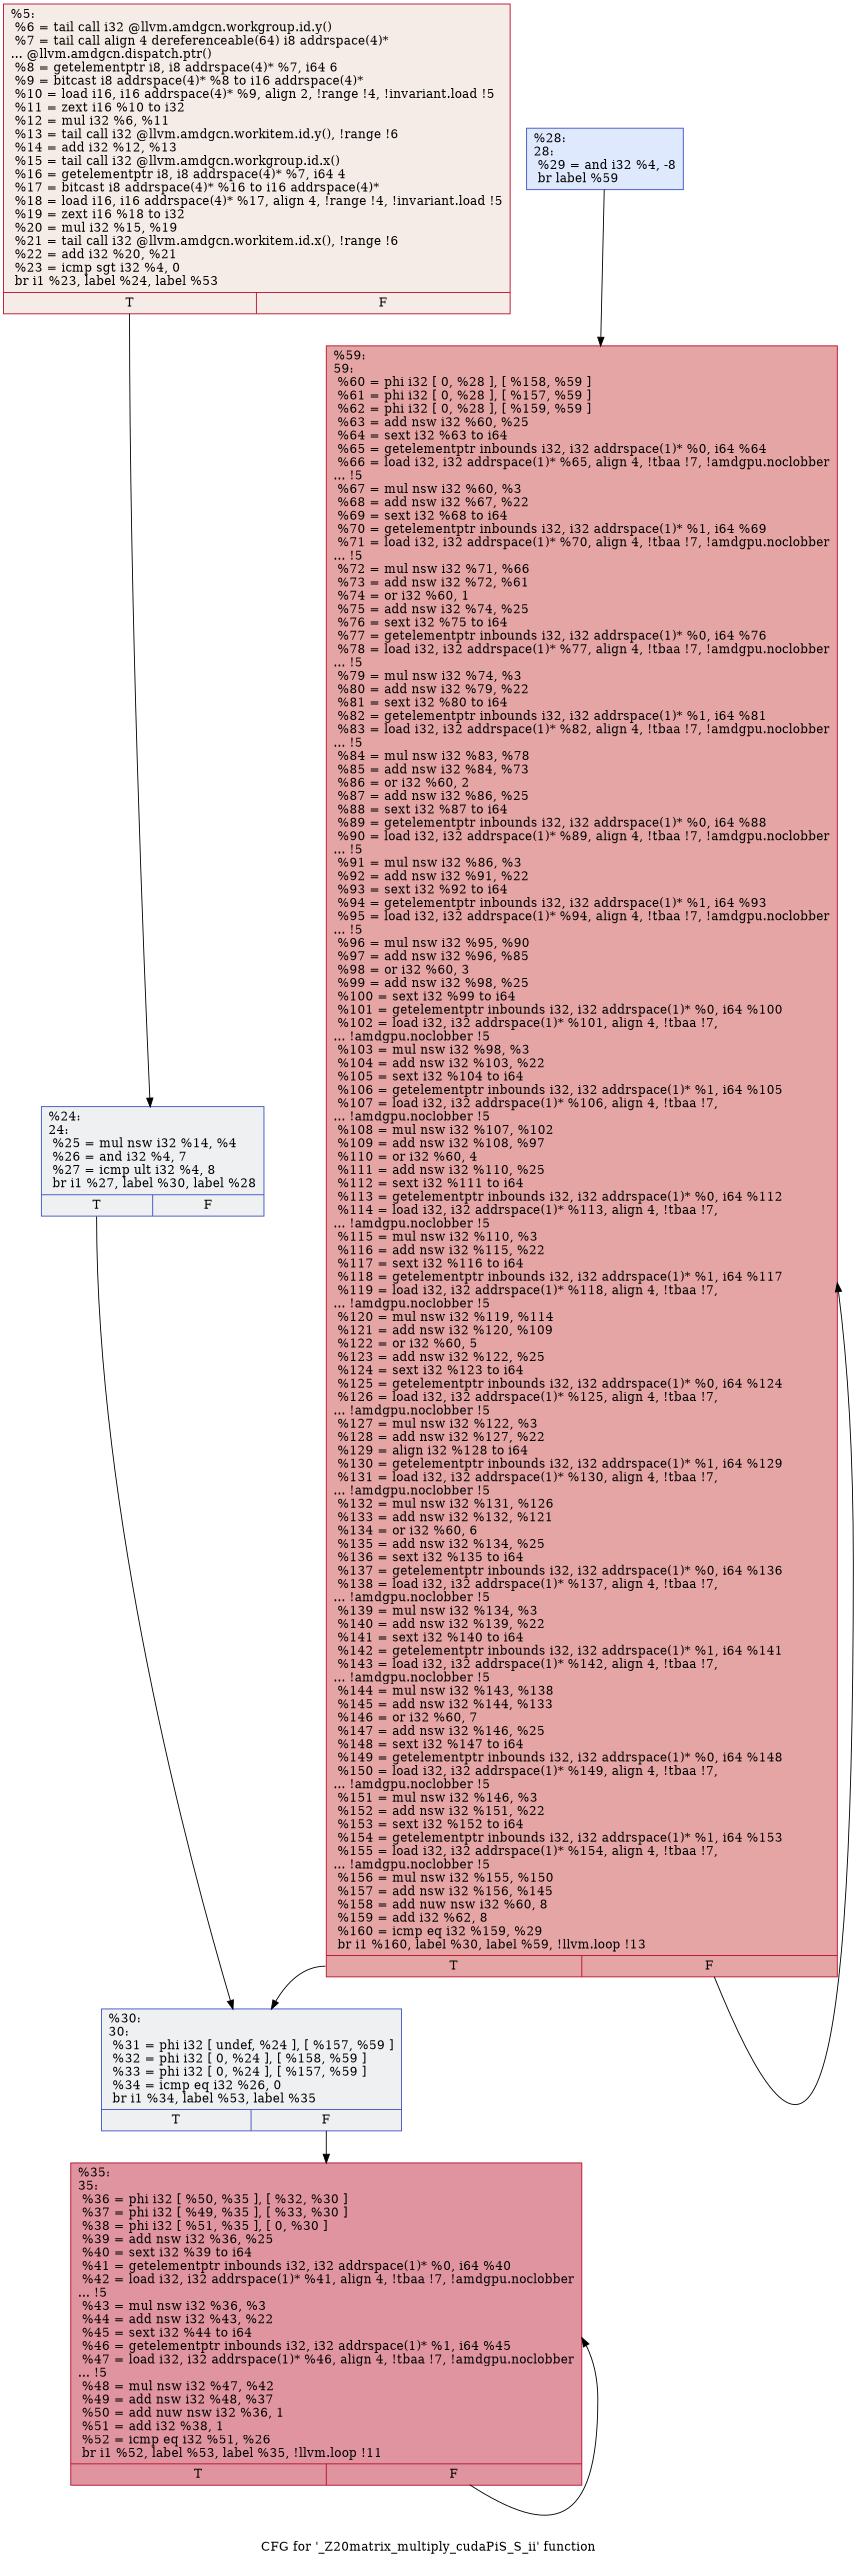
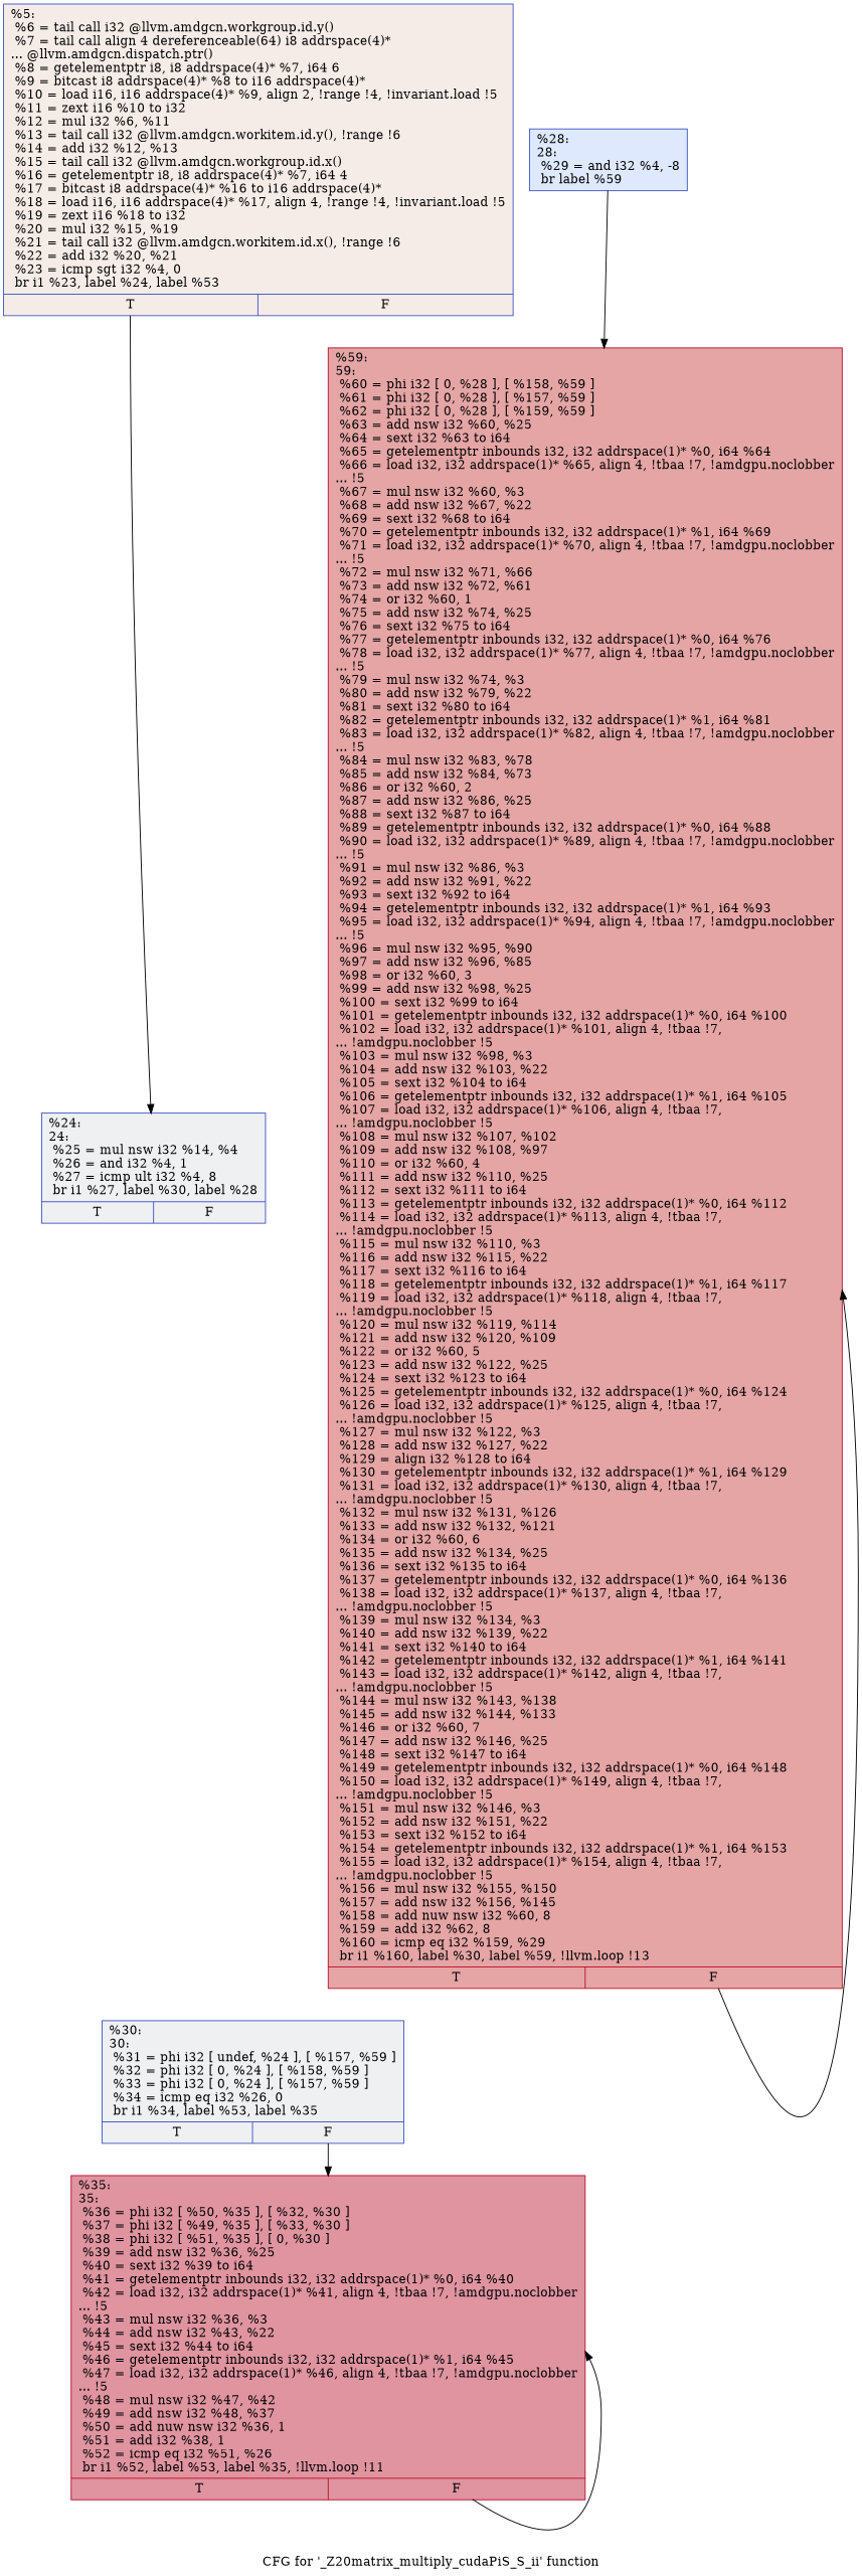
  digraph {
    label="CFG for '_Z20matrix_multiply_cudaPiS_S_ii' function"
    node [color="#3d50c3ff" fillcolor="#d9dce170" shape=record style=filled]
    edge [tailport=s0]
-   n1 [color="#b70d28ff" fillcolor="#ead5c970" label="{%5:\l  %6 = tail call i32 @llvm.amdgcn.workgroup.id.y()\l  %7 = tail call align 4 dereferenceable(64) i8 addrspace(4)*\l... @llvm.amdgcn.dispatch.ptr()\l  %8 = getelementptr i8, i8 addrspace(4)* %7, i64 6\l  %9 = bitcast i8 addrspace(4)* %8 to i16 addrspace(4)*\l  %10 = load i16, i16 addrspace(4)* %9, align 2, !range !4, !invariant.load !5\l  %11 = zext i16 %10 to i32\l  %12 = mul i32 %6, %11\l  %13 = tail call i32 @llvm.amdgcn.workitem.id.y(), !range !6\l  %14 = add i32 %12, %13\l  %15 = tail call i32 @llvm.amdgcn.workgroup.id.x()\l  %16 = getelementptr i8, i8 addrspace(4)* %7, i64 4\l  %17 = bitcast i8 addrspace(4)* %16 to i16 addrspace(4)*\l  %18 = load i16, i16 addrspace(4)* %17, align 4, !range !4, !invariant.load !5\l  %19 = zext i16 %18 to i32\l  %20 = mul i32 %15, %19\l  %21 = tail call i32 @llvm.amdgcn.workitem.id.x(), !range !6\l  %22 = add i32 %20, %21\l  %23 = icmp sgt i32 %4, 0\l  br i1 %23, label %24, label %53\l|{<s0>T|<s1>F}}"]
-   n2 [label="{%24:\l24:                                               \l  %25 = mul nsw i32 %14, %4\l  %26 = and i32 %4, 7\l  %27 = icmp ult i32 %4, 8\l  br i1 %27, label %30, label %28\l|{<s0>T|<s1>F}}"]
+   n1 [fillcolor="#ead5c970" label="{%5:\l  %6 = tail call i32 @llvm.amdgcn.workgroup.id.y()\l  %7 = tail call align 4 dereferenceable(64) i8 addrspace(4)*\l... @llvm.amdgcn.dispatch.ptr()\l  %8 = getelementptr i8, i8 addrspace(4)* %7, i64 6\l  %9 = bitcast i8 addrspace(4)* %8 to i16 addrspace(4)*\l  %10 = load i16, i16 addrspace(4)* %9, align 2, !range !4, !invariant.load !5\l  %11 = zext i16 %10 to i32\l  %12 = mul i32 %6, %11\l  %13 = tail call i32 @llvm.amdgcn.workitem.id.y(), !range !6\l  %14 = add i32 %12, %13\l  %15 = tail call i32 @llvm.amdgcn.workgroup.id.x()\l  %16 = getelementptr i8, i8 addrspace(4)* %7, i64 4\l  %17 = bitcast i8 addrspace(4)* %16 to i16 addrspace(4)*\l  %18 = load i16, i16 addrspace(4)* %17, align 4, !range !4, !invariant.load !5\l  %19 = zext i16 %18 to i32\l  %20 = mul i32 %15, %19\l  %21 = tail call i32 @llvm.amdgcn.workitem.id.x(), !range !6\l  %22 = add i32 %20, %21\l  %23 = icmp sgt i32 %4, 0\l  br i1 %23, label %24, label %53\l|{<s0>T|<s1>F}}"]
+   n2 [label="{%24:\l24:                                               \l  %25 = mul nsw i32 %14, %4\l  %26 = and i32 %4, 1\l  %27 = icmp ult i32 %4, 8\l  br i1 %27, label %30, label %28\l|{<s0>T|<s1>F}}"]
    n3 [label="{%30:\l30:                                               \l  %31 = phi i32 [ undef, %24 ], [ %157, %59 ]\l  %32 = phi i32 [ 0, %24 ], [ %158, %59 ]\l  %33 = phi i32 [ 0, %24 ], [ %157, %59 ]\l  %34 = icmp eq i32 %26, 0\l  br i1 %34, label %53, label %35\l|{<s0>T|<s1>F}}"]
    n4 [color="#b70d28ff" fillcolor="#b70d2870" label="{%35:\l35:                                               \l  %36 = phi i32 [ %50, %35 ], [ %32, %30 ]\l  %37 = phi i32 [ %49, %35 ], [ %33, %30 ]\l  %38 = phi i32 [ %51, %35 ], [ 0, %30 ]\l  %39 = add nsw i32 %36, %25\l  %40 = sext i32 %39 to i64\l  %41 = getelementptr inbounds i32, i32 addrspace(1)* %0, i64 %40\l  %42 = load i32, i32 addrspace(1)* %41, align 4, !tbaa !7, !amdgpu.noclobber\l... !5\l  %43 = mul nsw i32 %36, %3\l  %44 = add nsw i32 %43, %22\l  %45 = sext i32 %44 to i64\l  %46 = getelementptr inbounds i32, i32 addrspace(1)* %1, i64 %45\l  %47 = load i32, i32 addrspace(1)* %46, align 4, !tbaa !7, !amdgpu.noclobber\l... !5\l  %48 = mul nsw i32 %47, %42\l  %49 = add nsw i32 %48, %37\l  %50 = add nuw nsw i32 %36, 1\l  %51 = add i32 %38, 1\l  %52 = icmp eq i32 %51, %26\l  br i1 %52, label %53, label %35, !llvm.loop !11\l|{<s0>T|<s1>F}}"]
    n5 [fillcolor="#b5cdfa70" label="{%28:\l28:                                               \l  %29 = and i32 %4, -8\l  br label %59\l}"]
    n6 [color="#b70d28ff" fillcolor="#c5333470" label="{%59:\l59:                                               \l  %60 = phi i32 [ 0, %28 ], [ %158, %59 ]\l  %61 = phi i32 [ 0, %28 ], [ %157, %59 ]\l  %62 = phi i32 [ 0, %28 ], [ %159, %59 ]\l  %63 = add nsw i32 %60, %25\l  %64 = sext i32 %63 to i64\l  %65 = getelementptr inbounds i32, i32 addrspace(1)* %0, i64 %64\l  %66 = load i32, i32 addrspace(1)* %65, align 4, !tbaa !7, !amdgpu.noclobber\l... !5\l  %67 = mul nsw i32 %60, %3\l  %68 = add nsw i32 %67, %22\l  %69 = sext i32 %68 to i64\l  %70 = getelementptr inbounds i32, i32 addrspace(1)* %1, i64 %69\l  %71 = load i32, i32 addrspace(1)* %70, align 4, !tbaa !7, !amdgpu.noclobber\l... !5\l  %72 = mul nsw i32 %71, %66\l  %73 = add nsw i32 %72, %61\l  %74 = or i32 %60, 1\l  %75 = add nsw i32 %74, %25\l  %76 = sext i32 %75 to i64\l  %77 = getelementptr inbounds i32, i32 addrspace(1)* %0, i64 %76\l  %78 = load i32, i32 addrspace(1)* %77, align 4, !tbaa !7, !amdgpu.noclobber\l... !5\l  %79 = mul nsw i32 %74, %3\l  %80 = add nsw i32 %79, %22\l  %81 = sext i32 %80 to i64\l  %82 = getelementptr inbounds i32, i32 addrspace(1)* %1, i64 %81\l  %83 = load i32, i32 addrspace(1)* %82, align 4, !tbaa !7, !amdgpu.noclobber\l... !5\l  %84 = mul nsw i32 %83, %78\l  %85 = add nsw i32 %84, %73\l  %86 = or i32 %60, 2\l  %87 = add nsw i32 %86, %25\l  %88 = sext i32 %87 to i64\l  %89 = getelementptr inbounds i32, i32 addrspace(1)* %0, i64 %88\l  %90 = load i32, i32 addrspace(1)* %89, align 4, !tbaa !7, !amdgpu.noclobber\l... !5\l  %91 = mul nsw i32 %86, %3\l  %92 = add nsw i32 %91, %22\l  %93 = sext i32 %92 to i64\l  %94 = getelementptr inbounds i32, i32 addrspace(1)* %1, i64 %93\l  %95 = load i32, i32 addrspace(1)* %94, align 4, !tbaa !7, !amdgpu.noclobber\l... !5\l  %96 = mul nsw i32 %95, %90\l  %97 = add nsw i32 %96, %85\l  %98 = or i32 %60, 3\l  %99 = add nsw i32 %98, %25\l  %100 = sext i32 %99 to i64\l  %101 = getelementptr inbounds i32, i32 addrspace(1)* %0, i64 %100\l  %102 = load i32, i32 addrspace(1)* %101, align 4, !tbaa !7,\l... !amdgpu.noclobber !5\l  %103 = mul nsw i32 %98, %3\l  %104 = add nsw i32 %103, %22\l  %105 = sext i32 %104 to i64\l  %106 = getelementptr inbounds i32, i32 addrspace(1)* %1, i64 %105\l  %107 = load i32, i32 addrspace(1)* %106, align 4, !tbaa !7,\l... !amdgpu.noclobber !5\l  %108 = mul nsw i32 %107, %102\l  %109 = add nsw i32 %108, %97\l  %110 = or i32 %60, 4\l  %111 = add nsw i32 %110, %25\l  %112 = sext i32 %111 to i64\l  %113 = getelementptr inbounds i32, i32 addrspace(1)* %0, i64 %112\l  %114 = load i32, i32 addrspace(1)* %113, align 4, !tbaa !7,\l... !amdgpu.noclobber !5\l  %115 = mul nsw i32 %110, %3\l  %116 = add nsw i32 %115, %22\l  %117 = sext i32 %116 to i64\l  %118 = getelementptr inbounds i32, i32 addrspace(1)* %1, i64 %117\l  %119 = load i32, i32 addrspace(1)* %118, align 4, !tbaa !7,\l... !amdgpu.noclobber !5\l  %120 = mul nsw i32 %119, %114\l  %121 = add nsw i32 %120, %109\l  %122 = or i32 %60, 5\l  %123 = add nsw i32 %122, %25\l  %124 = sext i32 %123 to i64\l  %125 = getelementptr inbounds i32, i32 addrspace(1)* %0, i64 %124\l  %126 = load i32, i32 addrspace(1)* %125, align 4, !tbaa !7,\l... !amdgpu.noclobber !5\l  %127 = mul nsw i32 %122, %3\l  %128 = add nsw i32 %127, %22\l  %129 = align i32 %128 to i64\l  %130 = getelementptr inbounds i32, i32 addrspace(1)* %1, i64 %129\l  %131 = load i32, i32 addrspace(1)* %130, align 4, !tbaa !7,\l... !amdgpu.noclobber !5\l  %132 = mul nsw i32 %131, %126\l  %133 = add nsw i32 %132, %121\l  %134 = or i32 %60, 6\l  %135 = add nsw i32 %134, %25\l  %136 = sext i32 %135 to i64\l  %137 = getelementptr inbounds i32, i32 addrspace(1)* %0, i64 %136\l  %138 = load i32, i32 addrspace(1)* %137, align 4, !tbaa !7,\l... !amdgpu.noclobber !5\l  %139 = mul nsw i32 %134, %3\l  %140 = add nsw i32 %139, %22\l  %141 = sext i32 %140 to i64\l  %142 = getelementptr inbounds i32, i32 addrspace(1)* %1, i64 %141\l  %143 = load i32, i32 addrspace(1)* %142, align 4, !tbaa !7,\l... !amdgpu.noclobber !5\l  %144 = mul nsw i32 %143, %138\l  %145 = add nsw i32 %144, %133\l  %146 = or i32 %60, 7\l  %147 = add nsw i32 %146, %25\l  %148 = sext i32 %147 to i64\l  %149 = getelementptr inbounds i32, i32 addrspace(1)* %0, i64 %148\l  %150 = load i32, i32 addrspace(1)* %149, align 4, !tbaa !7,\l... !amdgpu.noclobber !5\l  %151 = mul nsw i32 %146, %3\l  %152 = add nsw i32 %151, %22\l  %153 = sext i32 %152 to i64\l  %154 = getelementptr inbounds i32, i32 addrspace(1)* %1, i64 %153\l  %155 = load i32, i32 addrspace(1)* %154, align 4, !tbaa !7,\l... !amdgpu.noclobber !5\l  %156 = mul nsw i32 %155, %150\l  %157 = add nsw i32 %156, %145\l  %158 = add nuw nsw i32 %60, 8\l  %159 = add i32 %62, 8\l  %160 = icmp eq i32 %159, %29\l  br i1 %160, label %30, label %59, !llvm.loop !13\l|{<s0>T|<s1>F}}"]
    n1 -> n2
-   n2 -> n3
    n3 -> n4 [tailport=s1]
    n4 -> n4 [tailport=s1]
    n5 -> n6
-   n6 -> n3
    n6 -> n6 [tailport=s1]
  }
